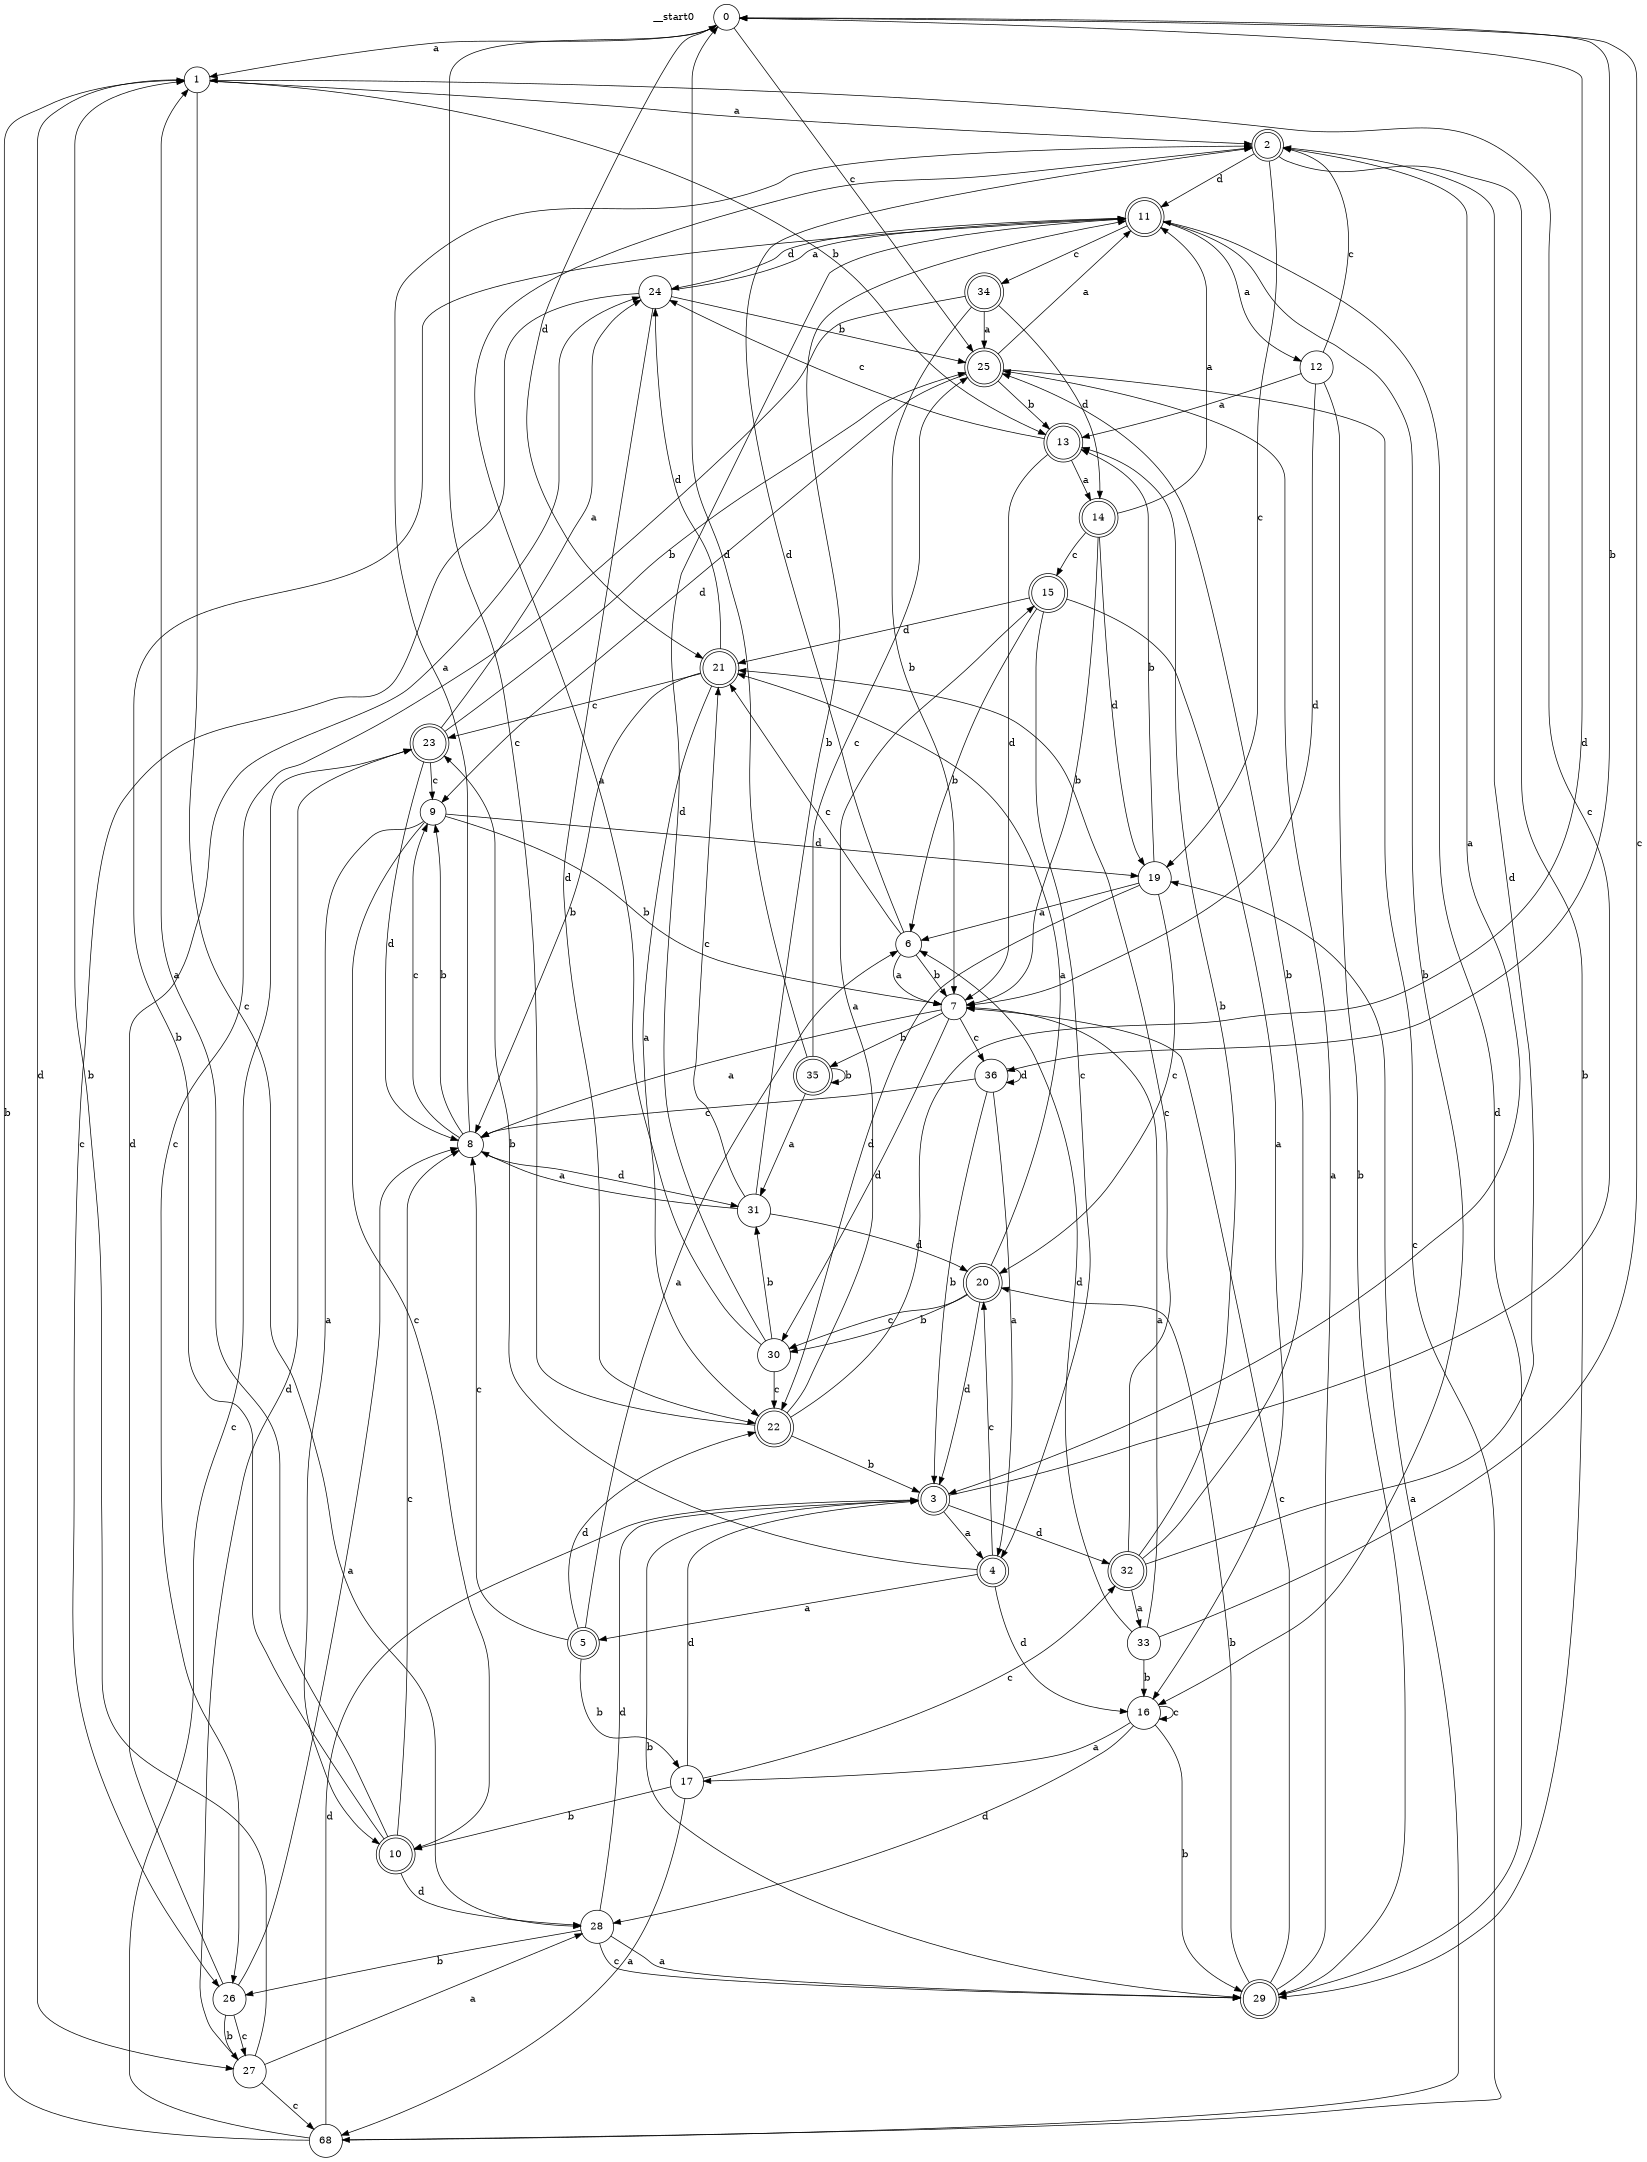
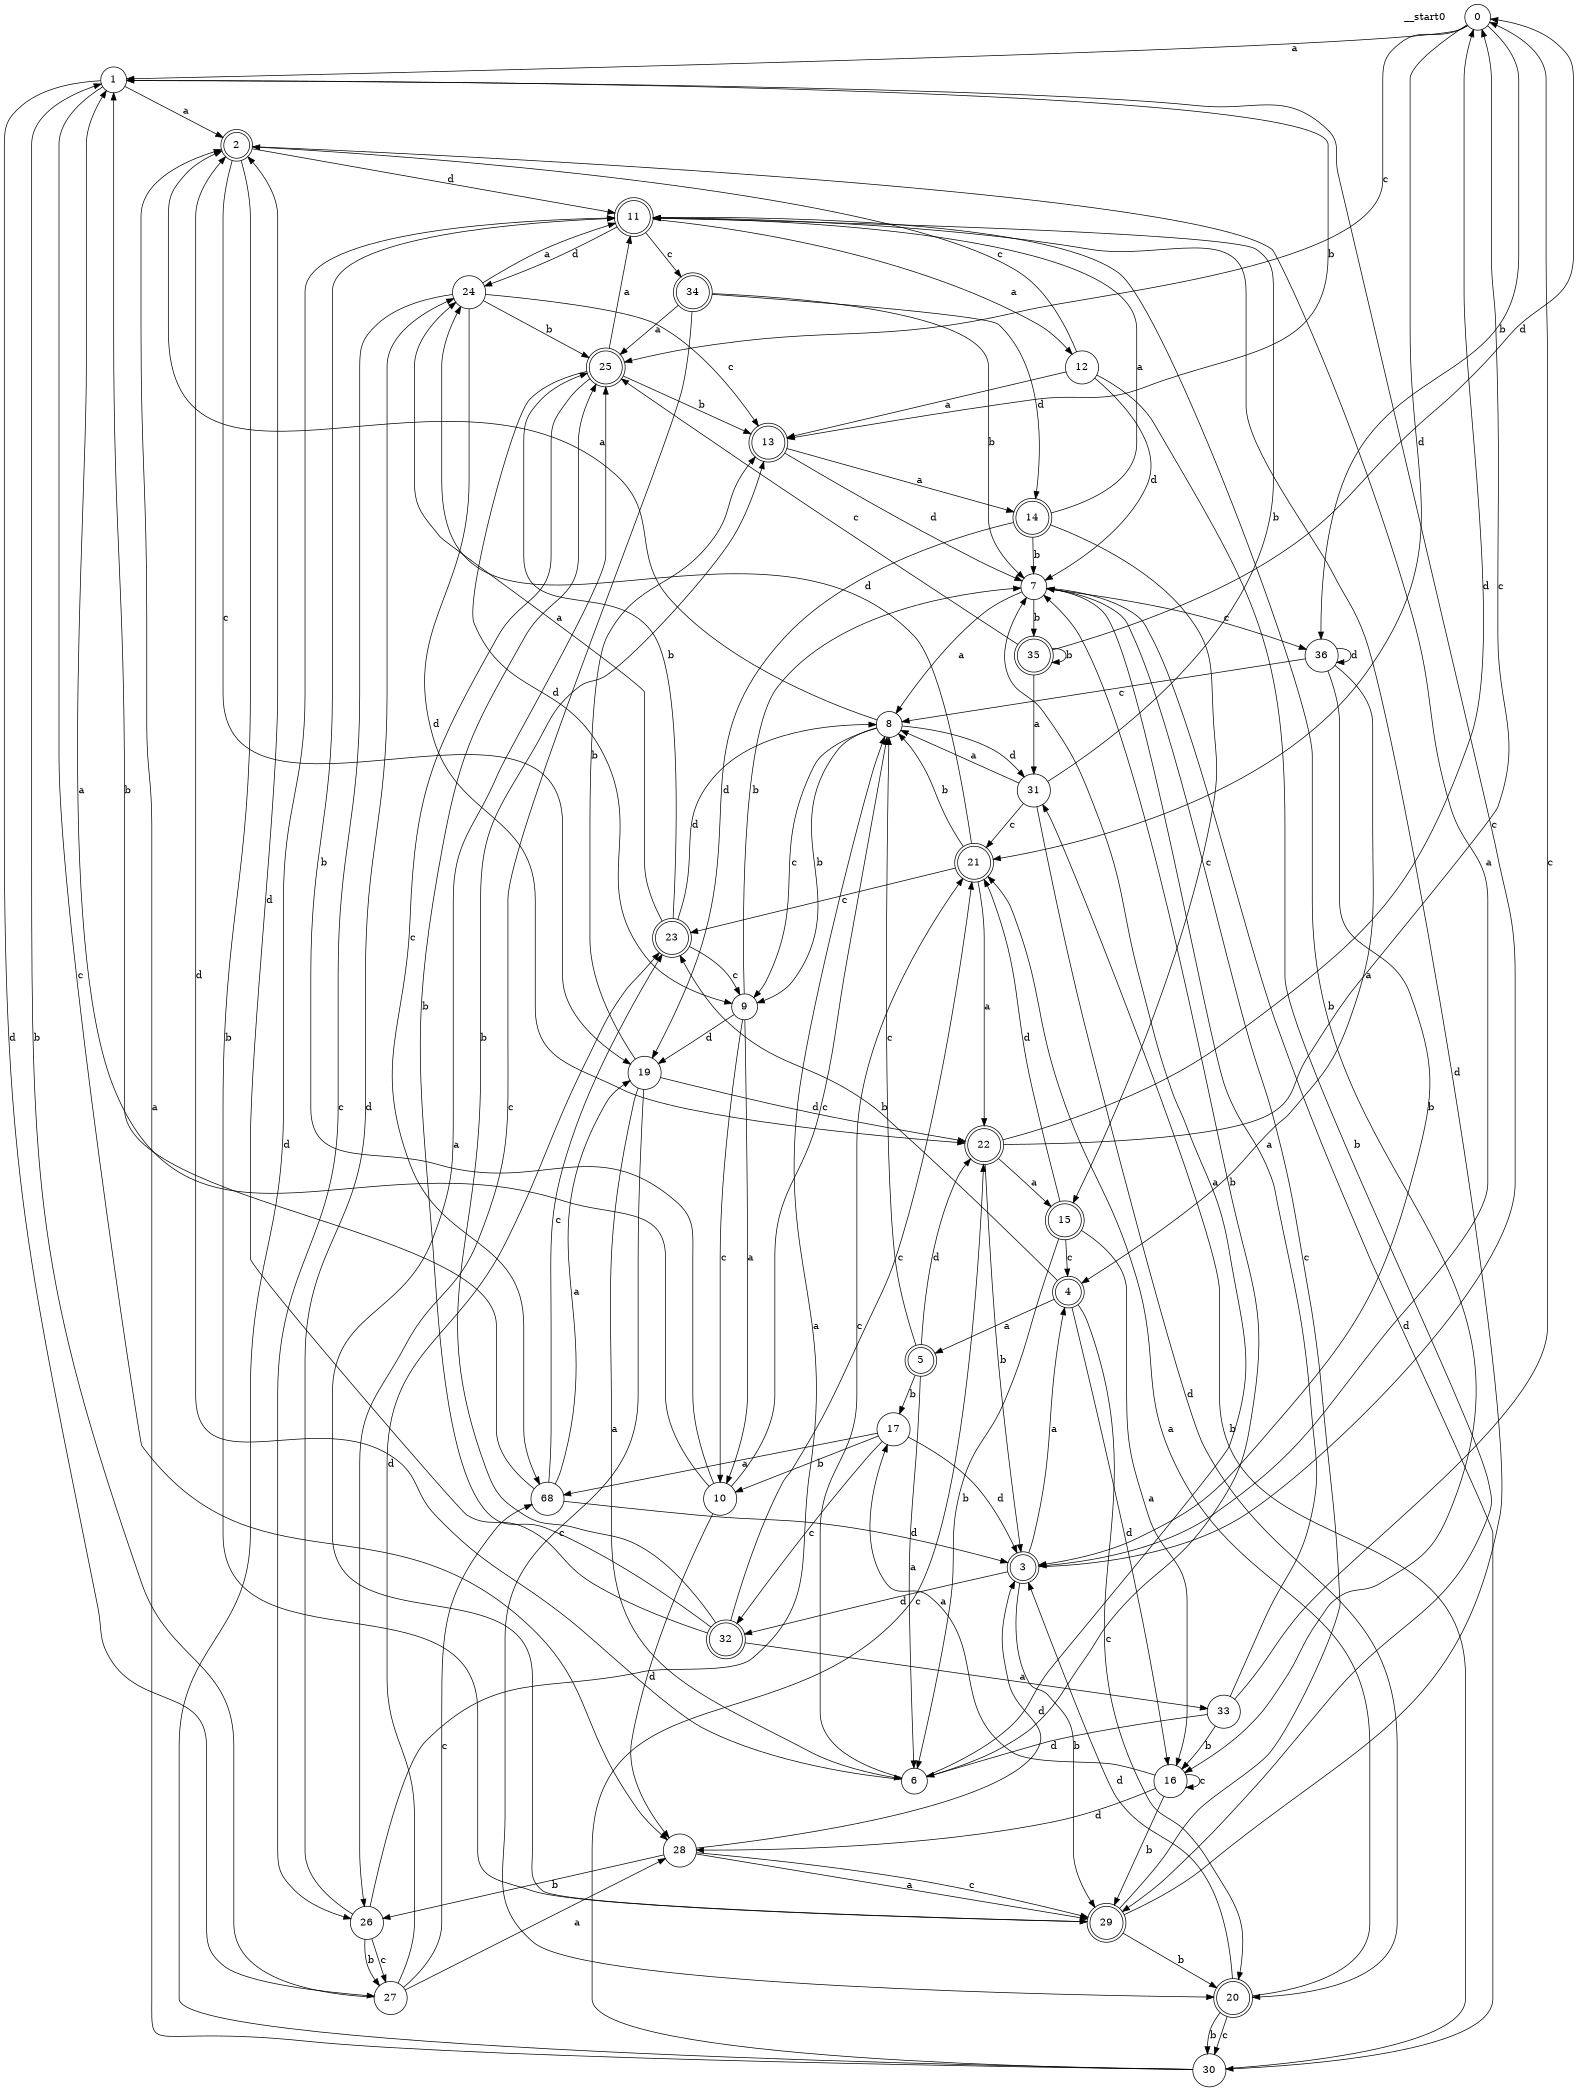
  digraph {
    rankdir=TB
    node [shape=circle color=black fillcolor=white style="rounded,filled"]
    __start0 [shape=none color="" fillcolor="" style=""]
    n2 [label=0 style=filled]
    n3 [label=1 style=filled]
    n4 [label=21 shape=doublecircle]
    n5 [label=25 shape=doublecircle]
    n6 [label=36 style=filled]
    n7 [label=2 shape=doublecircle]
    n8 [label=13 shape=doublecircle]
    n9 [label=27 style=filled]
    n10 [label=28 style=filled]
    n11 [label=23 shape=doublecircle]
    n12 [label=8 style=filled]
    n13 [label=22 shape=doublecircle]
    n14 [label=24]
    n15 [label=11 shape=doublecircle]
    n16 [label=9 style=filled]
    n17 [label=68 style=filled]
    n18 [label=3 shape=doublecircle]
    n19 [label=4 shape=doublecircle]
    n20 [label=19 style=filled]
    n21 [label=29 shape=doublecircle]
    n22 [label=7 style=filled]
    n23 [label=14 shape=doublecircle]
    n24 [label=26 style=filled]
    n25 [label=32 shape=doublecircle]
    n26 [label=16 style=filled]
    n27 [label=12 style=filled]
    n28 [label=34 shape=doublecircle]
    n29 [label=20 shape=doublecircle]
    n30 [label=6 style=filled]
    n31 [label=5 shape=doublecircle]
    n32 [label=33 style=filled]
    n33 [label=17 style=filled]
    n34 [label=30 style=filled]
    n35 [label=31]
-   n36 [label=10 shape=doublecircle style=filled]
+   n36 [label=10 style=filled]
    n37 [label=15 shape=doublecircle]
    n38 [label=35 shape=doublecircle]
    n2 -> n3 [label=a]
    n2 -> n4 [label=d]
    n2 -> n5 [label=c]
    n2 -> n6 [label=b]
    n3 -> n7 [label=a]
    n3 -> n8 [label=b]
    n3 -> n9 [label=d]
    n3 -> n10 [label=c]
    n4 -> n11 [label=c]
    n4 -> n12 [label=b]
    n4 -> n13 [label=a]
    n4 -> n14 [label=d]
    n5 -> n8 [label=b]
    n5 -> n15 [label=a]
    n5 -> n16 [label=d]
    n5 -> n17 [label=c]
    n6 -> n6 [label=d]
    n6 -> n12 [label=c]
    n6 -> n18 [label=b]
    n6 -> n19 [label=a]
    n7 -> n15 [label=d]
    n7 -> n18 [label=a]
    n7 -> n20 [label=c]
    n7 -> n21 [label=b]
-   n8 -> n14 [label=c]
+   n14 -> n8 [label=c]
    n8 -> n22 [label=d]
    n8 -> n23 [label=a]
    n9 -> n3 [label=b]
    n9 -> n10 [label=a]
    n9 -> n11 [label=d]
    n9 -> n17 [label=c]
    n10 -> n18 [label=d]
    n10 -> n21 [label=a]
    n10 -> n21 [label=c]
    n10 -> n24 [label=b]
    n11 -> n5 [label=b]
    n11 -> n12 [label=d]
    n11 -> n14 [label=a]
    n11 -> n16 [label=c]
    n12 -> n7 [label=a]
    n12 -> n16 [label=b]
    n12 -> n16 [label=c]
    n12 -> n35 [label=d]
    n13 -> n2 [label=c]
    n13 -> n2 [label=d]
    n13 -> n18 [label=b]
    n13 -> n37 [label=a]
    n14 -> n5 [label=b]
    n14 -> n13 [label=d]
    n14 -> n15 [label=a]
    n14 -> n24 [label=c]
    n15 -> n14 [label=d]
    n15 -> n26 [label=b]
    n15 -> n27 [label=a]
    n15 -> n28 [label=c]
    n16 -> n20 [label=d]
    n16 -> n22 [label=b]
    n16 -> n36 [label=a]
    n16 -> n36 [label=c]
    n17 -> n3 [label=b]
    n17 -> n11 [label=c]
    n17 -> n18 [label=d]
    n17 -> n20 [label=a]
    n18 -> n3 [label=c]
    n18 -> n19 [label=a]
    n18 -> n21 [label=b]
    n18 -> n25 [label=d]
    n19 -> n11 [label=b]
    n19 -> n26 [label=d]
    n19 -> n29 [label=c]
    n19 -> n31 [label=a]
    n20 -> n8 [label=b]
    n20 -> n13 [label=d]
    n20 -> n29 [label=c]
    n20 -> n30 [label=a]
    n21 -> n5 [label=a]
    n21 -> n15 [label=d]
    n21 -> n22 [label=c]
    n21 -> n29 [label=b]
    n22 -> n6 [label=c]
    n22 -> n12 [label=a]
    n22 -> n34 [label=d]
    n22 -> n38 [label=b]
    n23 -> n15 [label=a]
    n23 -> n20 [label=d]
    n23 -> n22 [label=b]
    n23 -> n37 [label=c]
    n24 -> n9 [label=b]
    n24 -> n9 [label=c]
    n24 -> n12 [label=a]
    n24 -> n14 [label=d]
    n25 -> n4 [label=c]
    n25 -> n5 [label=b]
    n25 -> n7 [label=d]
    n25 -> n8 [label=b]
    n25 -> n32 [label=a]
    n26 -> n10 [label=d]
    n26 -> n21 [label=b]
    n26 -> n26 [label=c]
    n26 -> n33 [label=a]
    n27 -> n7 [label=c]
    n27 -> n8 [label=a]
    n27 -> n21 [label=b]
    n27 -> n22 [label=d]
    n28 -> n5 [label=a]
    n28 -> n22 [label=b]
    n28 -> n23 [label=d]
    n28 -> n24 [label=c]
    n29 -> n4 [label=a]
    n29 -> n18 [label=d]
    n29 -> n34 [label=b]
    n29 -> n34 [label=c]
    n30 -> n4 [label=c]
    n30 -> n7 [label=d]
    n30 -> n22 [label=a]
    n30 -> n22 [label=b]
    n31 -> n12 [label=c]
    n31 -> n13 [label=d]
    n31 -> n30 [label=a]
    n31 -> n33 [label=b]
    n32 -> n2 [label=c]
    n32 -> n22 [label=a]
    n32 -> n26 [label=b]
    n32 -> n30 [label=d]
    n33 -> n17 [label=a]
    n33 -> n18 [label=d]
    n33 -> n25 [label=c]
    n33 -> n36 [label=b]
    n34 -> n7 [label=a]
    n34 -> n13 [label=c]
    n34 -> n15 [label=d]
    n34 -> n35 [label=b]
    n35 -> n4 [label=c]
    n35 -> n12 [label=a]
    n35 -> n15 [label=b]
    n35 -> n29 [label=d]
    n36 -> n3 [label=a]
    n36 -> n10 [label=d]
    n36 -> n12 [label=c]
    n36 -> n15 [label=b]
    n37 -> n4 [label=d]
    n37 -> n19 [label=c]
    n37 -> n26 [label=a]
    n37 -> n30 [label=b]
    n38 -> n2 [label=d]
    n38 -> n5 [label=c]
    n38 -> n35 [label=a]
    n38 -> n38 [label=b]
  }
